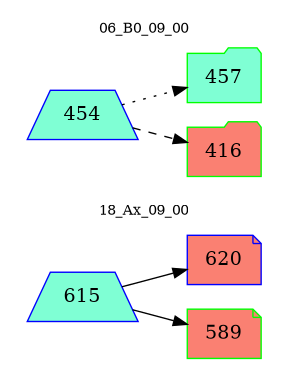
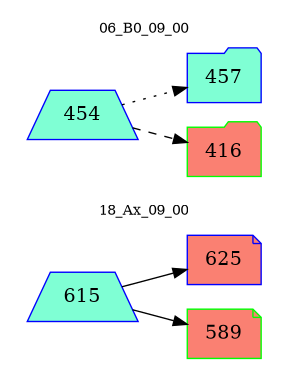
  digraph {
    rankdir=LR
    node [color=blue fillcolor=aquamarine shape=trapezium style=filled]
    edge [color=black style=solid]
    n1 [label=615]
    n2 [color=green fillcolor=salmon label=589 shape=note]
-   n3 [fillcolor=salmon label=620 shape=note]
+   n3 [fillcolor=salmon label=625 shape=note]
    n4 [label=454]
    n5 [color=green fillcolor=salmon label=416 shape=folder]
-   n6 [color=green label=457 shape=folder]
+   n6 [label=457 shape=folder]
    subgraph cluster_1 {
      color=white
      fontsize=10
      label="18_Ax_09_00"
      n1
      n2
      n3
    }
    subgraph cluster_2 {
      color=white
      fontsize=10
      label="06_B0_09_00"
      n4
      n5
      n6
    }
    n1 -> n2
    n1 -> n3
    n4 -> n5 [style=dashed]
    n4 -> n6 [style=dotted]
  }
